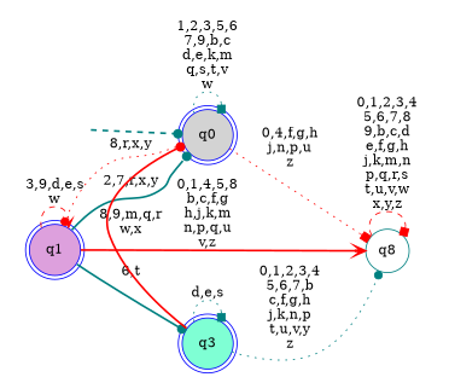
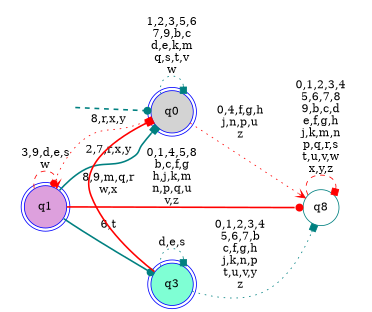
  digraph {
    rankdir=LR
    node [shape=doublecircle style="rounded,filled" color=blue]
    edge [arrowhead=box color=teal style=dotted]
    __start0 [height=0 shape=none style=invis width=0 color=""]
    n2 [fillcolor=lightgrey label=q0]
    n3 [fillcolor=plum label=q1]
    n4 [color=teal fillcolor=white label=q8 shape=circle style=filled]
    n5 [fillcolor=aquamarine label=q3]
    subgraph cluster_1 {
      nodesep=0.15
      ranksep=0.15
      style=invis
      __start0
      n2
    }
    __start0 -> n2 [arrowhead=dot penwidth=2 style=dashed]
    n2 -> n2 [label="1,2,3,5,6\n7,9,b,c\nd,e,k,m\nq,s,t,v\nw"]
    n2 -> n3 [arrowhead=dot color=red label="8,r,x,y"]
-   n2 -> n4 [color=red label="0,4,f,g,h\nj,n,p,u\nz"]
-   n3 -> n2 [arrowhead=dot label="2,7,r,x,y" style=bold]
+   n2 -> n4 [arrowhead=vee color=red label="0,4,f,g,h\nj,n,p,u\nz"]
+   n3 -> n2 [label="2,7,r,x,y" style=bold]
    n3 -> n3 [arrowhead=vee color=red label="3,9,d,e,s\nw" style=dashed]
-   n3 -> n4 [arrowhead=vee color=red label="0,1,4,5,8\nb,c,f,g\nh,j,k,m\nn,p,q,u\nv,z" style=bold]
+   n3 -> n4 [arrowhead=dot color=red label="0,1,4,5,8\nb,c,f,g\nh,j,k,m\nn,p,q,u\nv,z" style=bold]
    n3 -> n5 [arrowhead=dot label="6,t" style=bold]
    n4 -> n4 [color=red label="0,1,2,3,4\n5,6,7,8\n9,b,c,d\ne,f,g,h\nj,k,m,n\np,q,r,s\nt,u,v,w\nx,y,z" style=dashed]
-   n5 -> n2 [arrowhead=dot color=red label="8,9,m,q,r\nw,x" style=bold]
-   n5 -> n4 [arrowhead=dot label="0,1,2,3,4\n5,6,7,b\nc,f,g,h\nj,k,n,p\nt,u,v,y\nz"]
+   n5 -> n2 [color=red label="8,9,m,q,r\nw,x" style=bold]
+   n5 -> n4 [label="0,1,2,3,4\n5,6,7,b\nc,f,g,h\nj,k,n,p\nt,u,v,y\nz"]
    n5 -> n5 [label="d,e,s"]
  }
